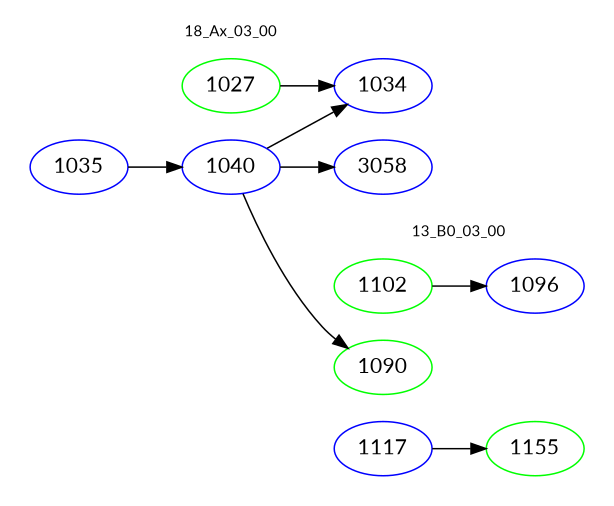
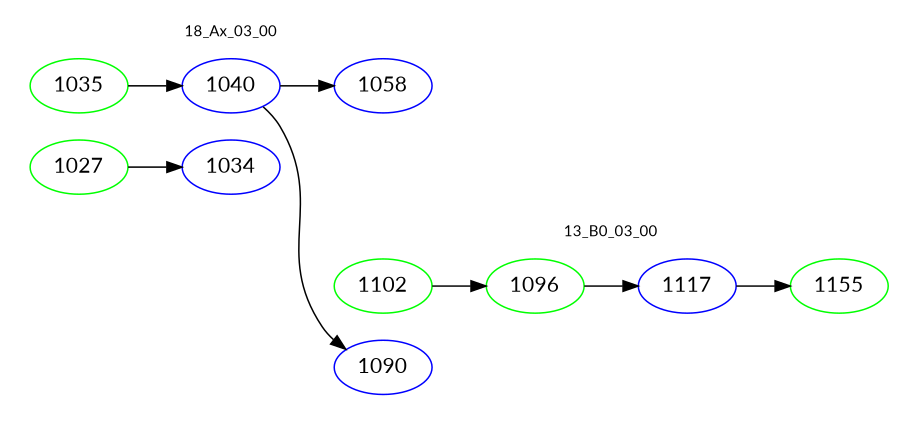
  digraph {
    fontname=Lato
    rankdir=LR
    node [color=blue fontname=Lato]
    edge [color=black fontname=Lato]
-   n1 [label=1035]
+   n1 [color=green label=1035]
    n2 [label=1040]
    n3 [label=1034]
-   n4 [label=3058]
+   n4 [label=1058]
    n5 [color=green label=1027]
    n6 [color=green label=1102]
-   n7 [label=1096]
-   n8 [color=green label=1090]
+   n7 [color=green label=1096]
+   n8 [label=1090]
    n9 [label=1117]
    n10 [color=green label=1155]
    subgraph cluster_1 {
      color=white
      fontsize=10
      label="18_Ax_03_00"
      n1
      n2
      n3
      n4
      n5
    }
    subgraph cluster_2 {
      color=white
      fontsize=10
      label="13_B0_03_00"
      n6
      n7
      n8
      n9
      n10
    }
    n1 -> n2
-   n2 -> n3
    n2 -> n4
    n2 -> n8
    n5 -> n3
    n6 -> n7
+   n7 -> n9
    n9 -> n10
  }
